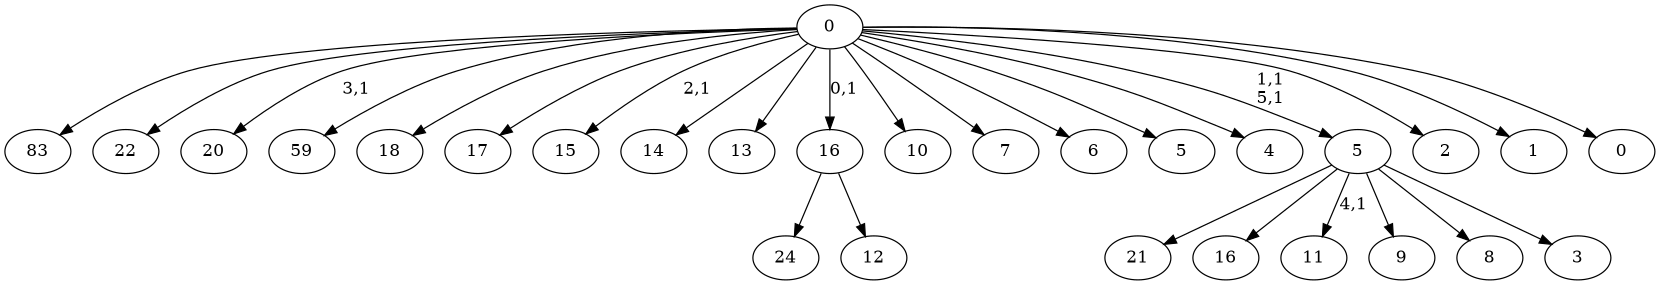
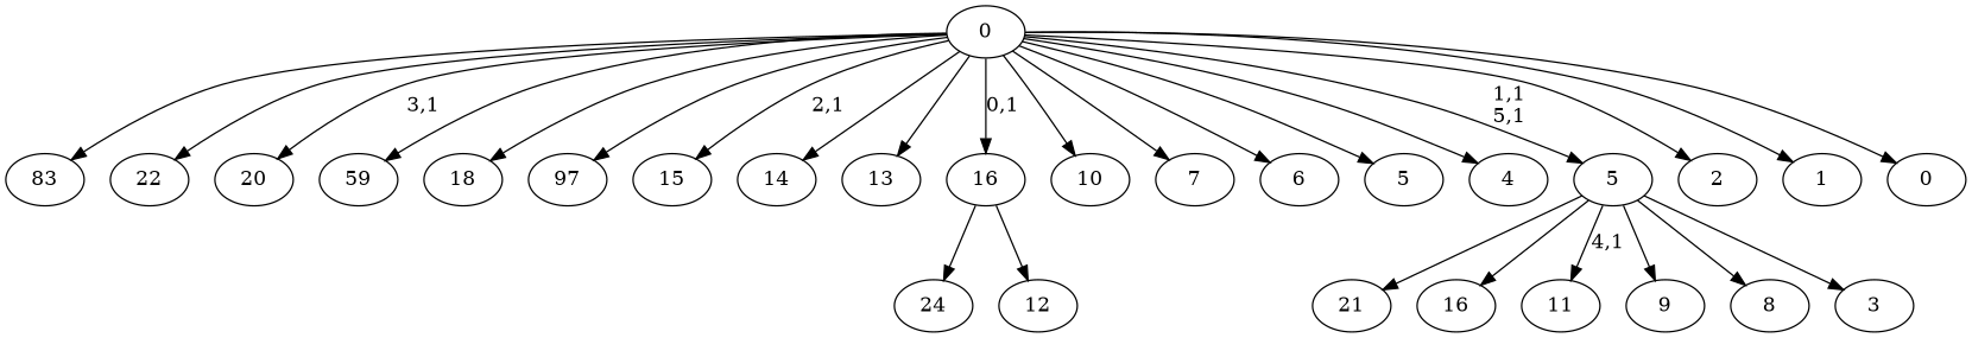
  digraph {
    n1 [label=24]
    n2 [label=83]
    n3 [label=22]
    n4 [label=21]
    n5 [label=20]
    n6 [label=59]
    n7 [label=18]
-   n8 [label=17]
+   n8 [label=97]
    n9 [label=16]
    n10 [label=15]
    n11 [label=14]
    n12 [label=13]
    n13 [label=12]
    16
    n15 [label=11]
    n16 [label=10]
    n17 [label=9]
    n18 [label=8]
    n19 [label=7]
    n20 [label=6]
    n21 [label=5]
    n22 [label=4]
    n23 [label=3]
    5
    n25 [label=2]
    n26 [label=1]
    n27 [label=0]
    0
    16 -> n1
    16 -> n13
    5 -> n4
    5 -> n9
    5 -> n15 [label="4,1"]
    5 -> n17
    5 -> n18
    5 -> n23
    0 -> n2
    0 -> n3
    0 -> n5 [label="3,1"]
    0 -> n6
    0 -> n7
    0 -> n8
    0 -> n10 [label="2,1"]
    0 -> n11
    0 -> n12
    0 -> 16 [label="0,1"]
    0 -> n16
    0 -> n19
    0 -> n20
    0 -> n21
    0 -> n22
    0 -> 5 [label="1,1\n5,1"]
    0 -> n25
    0 -> n26
    0 -> n27
  }
